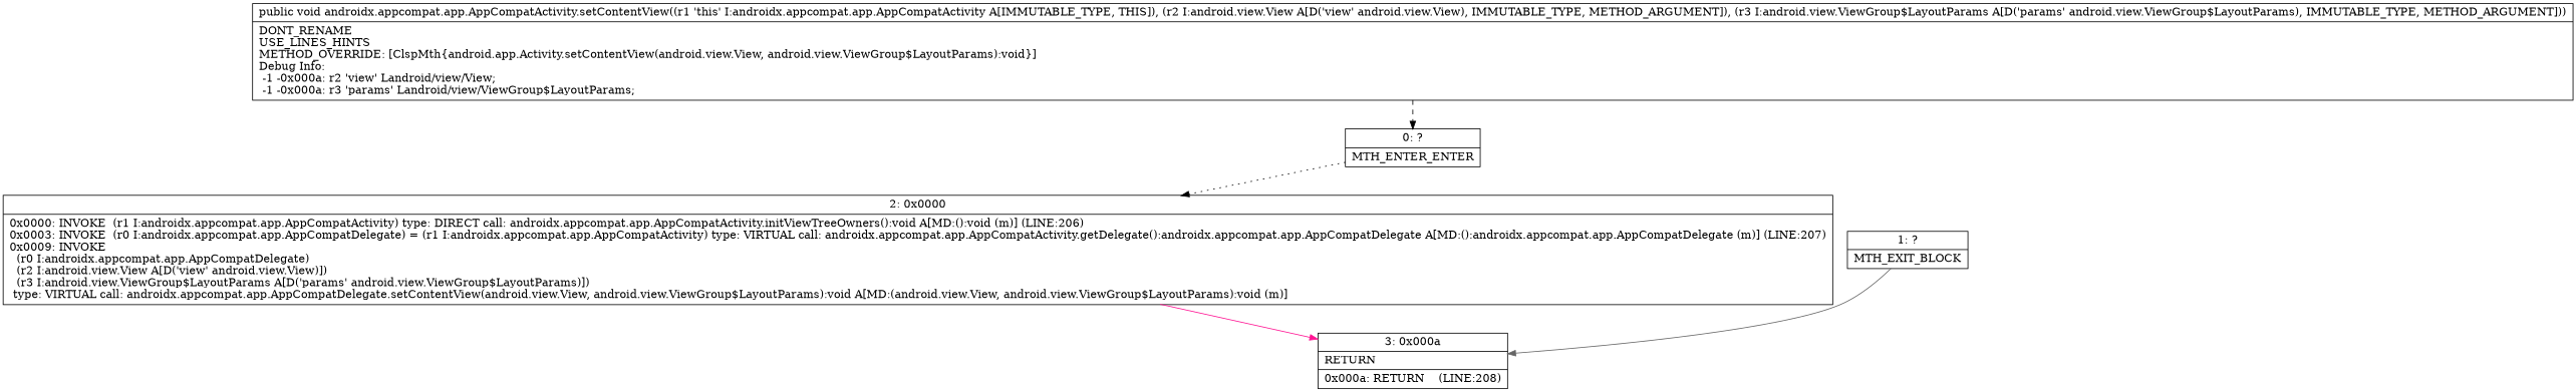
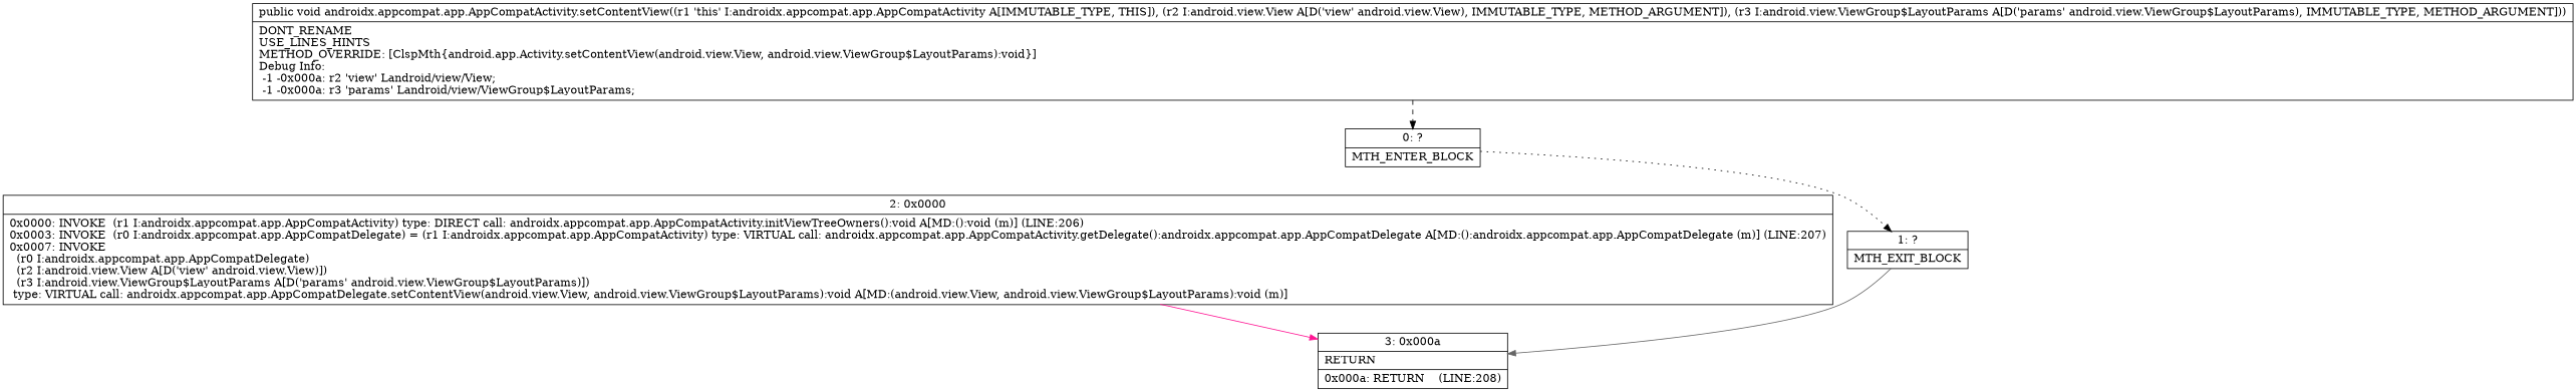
  digraph {
    node [shape=record]
    edge [color=black style=solid]
-   n1 [label="{0\:\ ?|MTH_ENTER_ENTER\l}"]
-   n2 [label="{2\:\ 0x0000|0x0000: INVOKE  (r1 I:androidx.appcompat.app.AppCompatActivity) type: DIRECT call: androidx.appcompat.app.AppCompatActivity.initViewTreeOwners():void A[MD:():void (m)] (LINE:206)\l0x0003: INVOKE  (r0 I:androidx.appcompat.app.AppCompatDelegate) = (r1 I:androidx.appcompat.app.AppCompatActivity) type: VIRTUAL call: androidx.appcompat.app.AppCompatActivity.getDelegate():androidx.appcompat.app.AppCompatDelegate A[MD:():androidx.appcompat.app.AppCompatDelegate (m)] (LINE:207)\l0x0009: INVOKE  \l  (r0 I:androidx.appcompat.app.AppCompatDelegate)\l  (r2 I:android.view.View A[D('view' android.view.View)])\l  (r3 I:android.view.ViewGroup$LayoutParams A[D('params' android.view.ViewGroup$LayoutParams)])\l type: VIRTUAL call: androidx.appcompat.app.AppCompatDelegate.setContentView(android.view.View, android.view.ViewGroup$LayoutParams):void A[MD:(android.view.View, android.view.ViewGroup$LayoutParams):void (m)]\l}"]
+   n1 [label="{0\:\ ?|MTH_ENTER_BLOCK\l}"]
+   n2 [label="{2\:\ 0x0000|0x0000: INVOKE  (r1 I:androidx.appcompat.app.AppCompatActivity) type: DIRECT call: androidx.appcompat.app.AppCompatActivity.initViewTreeOwners():void A[MD:():void (m)] (LINE:206)\l0x0003: INVOKE  (r0 I:androidx.appcompat.app.AppCompatDelegate) = (r1 I:androidx.appcompat.app.AppCompatActivity) type: VIRTUAL call: androidx.appcompat.app.AppCompatActivity.getDelegate():androidx.appcompat.app.AppCompatDelegate A[MD:():androidx.appcompat.app.AppCompatDelegate (m)] (LINE:207)\l0x0007: INVOKE  \l  (r0 I:androidx.appcompat.app.AppCompatDelegate)\l  (r2 I:android.view.View A[D('view' android.view.View)])\l  (r3 I:android.view.ViewGroup$LayoutParams A[D('params' android.view.ViewGroup$LayoutParams)])\l type: VIRTUAL call: androidx.appcompat.app.AppCompatDelegate.setContentView(android.view.View, android.view.ViewGroup$LayoutParams):void A[MD:(android.view.View, android.view.ViewGroup$LayoutParams):void (m)]\l}"]
    n3 [label="{3\:\ 0x000a|RETURN\l|0x000a: RETURN    (LINE:208)\l}"]
    n4 [label="{1\:\ ?|MTH_EXIT_BLOCK\l}"]
    n5 [label="{public void androidx.appcompat.app.AppCompatActivity.setContentView((r1 'this' I:androidx.appcompat.app.AppCompatActivity A[IMMUTABLE_TYPE, THIS]), (r2 I:android.view.View A[D('view' android.view.View), IMMUTABLE_TYPE, METHOD_ARGUMENT]), (r3 I:android.view.ViewGroup$LayoutParams A[D('params' android.view.ViewGroup$LayoutParams), IMMUTABLE_TYPE, METHOD_ARGUMENT]))  | DONT_RENAME\lUSE_LINES_HINTS\lMETHOD_OVERRIDE: [ClspMth\{android.app.Activity.setContentView(android.view.View, android.view.ViewGroup$LayoutParams):void\}]\lDebug Info:\l  \-1 \-0x000a: r2 'view' Landroid\/view\/View;\l  \-1 \-0x000a: r3 'params' Landroid\/view\/ViewGroup$LayoutParams;\l}"]
-   n1 -> n2 [style=dotted]
+   n1 -> n4 [style=dotted]
    n2 -> n3 [color=deeppink]
    n4 -> n3 [color=gray40]
    n5 -> n1 [style=dashed]
  }
